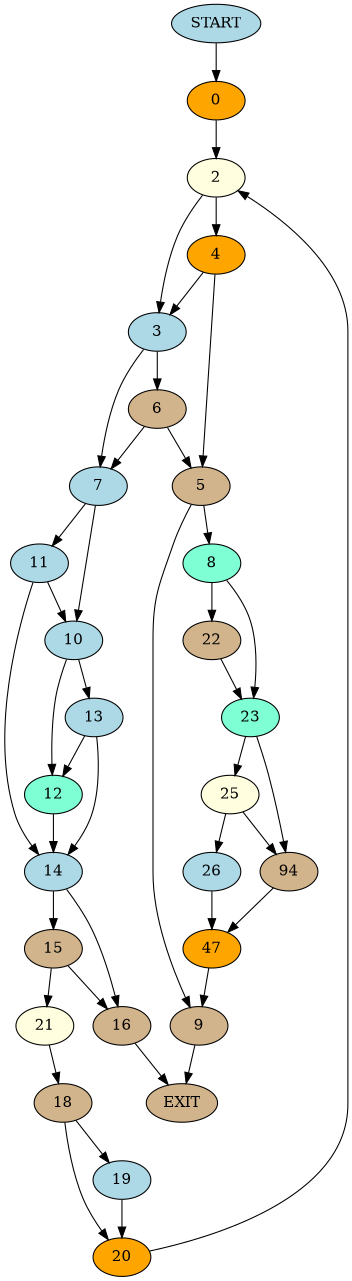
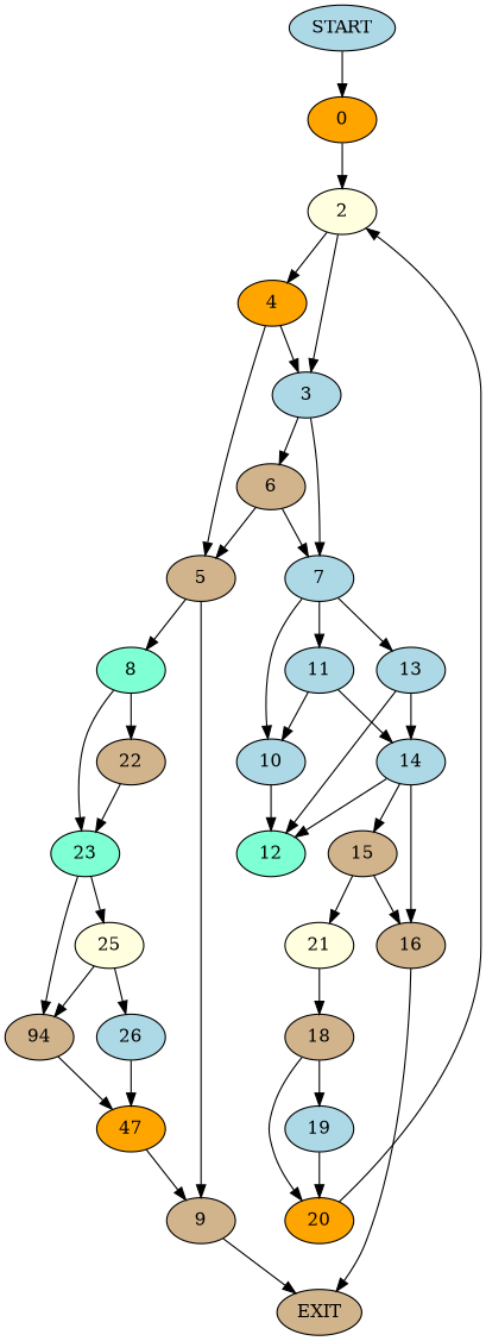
  digraph {
    node [fillcolor=lightblue style=filled]
    n1 [label=START]
    n2 [fillcolor=orange label=0]
    2 [fillcolor=lightyellow]
    3
    4 [fillcolor=orange]
    6 [fillcolor=tan]
    7
    5 [fillcolor=tan]
    10
    11
    8 [fillcolor=aquamarine]
    9 [fillcolor=tan]
    22 [fillcolor=tan]
    23 [fillcolor=aquamarine]
    n15 [fillcolor=tan label=EXIT]
    12 [fillcolor=aquamarine]
    13
    14
    n19 [fillcolor=tan label=94]
    25 [fillcolor=lightyellow]
    15 [fillcolor=tan]
    16 [fillcolor=tan]
    21 [fillcolor=lightyellow]
    18 [fillcolor=tan]
    19
    20 [fillcolor=orange]
    n27 [fillcolor=orange label=47]
    26
    n1 -> n2
    n2 -> 2
    2 -> 3
    2 -> 4
    3 -> 6
    3 -> 7
    4 -> 3
    4 -> 5
    6 -> 7
    6 -> 5
    7 -> 10
    7 -> 11
    5 -> 8
    5 -> 9
    10 -> 12
-   10 -> 13
+   7 -> 13
    11 -> 10
    11 -> 14
    8 -> 22
    8 -> 23
    9 -> n15
    22 -> 23
    23 -> n19
    23 -> 25
-   12 -> 14
+   14 -> 12
    13 -> 12
    13 -> 14
    14 -> 15
    14 -> 16
    n19 -> n27
    25 -> n19
    25 -> 26
    15 -> 16
    15 -> 21
    16 -> n15
    21 -> 18
    18 -> 19
    18 -> 20
    19 -> 20
    20 -> 2
    n27 -> 9
    26 -> n27
  }
